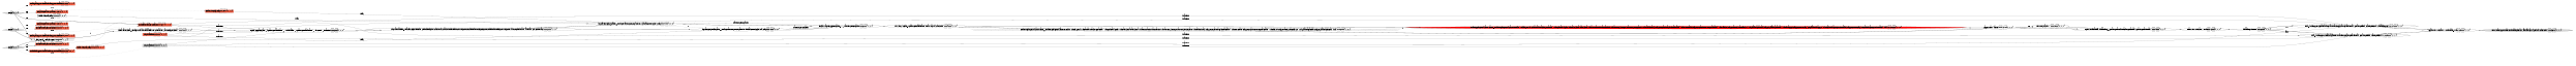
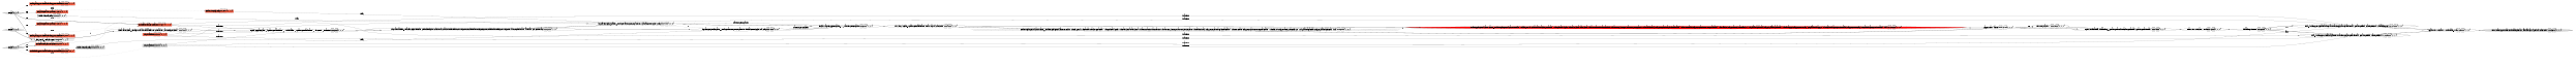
  digraph {
    rankdir=LR
    node [fillcolor=white shape=ellipse style=filled]
    edge [style=bold]
    n1 [label="Option<HoodieBaseFile> oldDataFileOpt = operation.getBaseFile(metaClient.getBasePath(),operation.getPartitionPath())@@@14@@@['1', '1', '1']"]
    n2 [label="Iterator<List<WriteStatus>> result@@@15@@@['1', '1', '1']"]
    n3 [label="oldDataFileOpt.isPresent()@@@16@@@['1', '1', '1']" shape=diamond]
    n4 [label="List<String> logFiles = operation.getDeltaFileNames().stream().map(null).collect(toList())@@@9@@@['1', '1', '1']"]
    n5 [label="HoodieMergedLogRecordScanner scanner = HoodieMergedLogRecordScanner.newBuilder().withFileSystem(fs).withBasePath(metaClient.getBasePath()).withLogFilePaths(logFiles).withReaderSchema(readerSchema).withLatestInstantTime(maxInstantTime).withMaxMemorySizeInBytes(maxMemoryPerCompaction).withReadBlocksLazily(config.getCompactionLazyBlockReadEnabled()).withReverseReader(config.getCompactionReverseLogReadEnabled()).withBufferSize(config.getMaxDFSStreamBufferSize()).withSpillableMapBasePath(config.getSpillableMapBasePath()).build()@@@10@@@['1', '0', '1']"]
    n6 [fillcolor=red label="HoodieMergedLogRecordScanner scanner = HoodieMergedLogRecordScanner.newBuilder().withFileSystem(fs).withBasePath(metaClient.getBasePath()).withLogFilePaths(logFiles).withReaderSchema(readerSchema).withLatestInstantTime(maxInstantTime).withMaxMemorySizeInBytes(maxMemoryPerCompaction).withReadBlocksLazily(config.getCompactionLazyBlockReadEnabled()).withReverseReader(config.getCompactionReverseLogReadEnabled()).withBufferSize(config.getMaxDFSStreamBufferSize()).withSpillableMapBasePath(config.getSpillableMapBasePath()).withDiskMapType(config.getCommonConfig().getSpillableDiskMapType()).withBitCaskDiskMapCompressionEnabled(config.getCommonConfig().isBitCaskDiskMapCompressionEnabled()).build()@@@10@@@['0', '1', '0']"]
    n7 [label="!scanner.iterator().hasNext()@@@11@@@['1', '1', '1']" shape=diamond]
    n8 [fillcolor=lightgray label="compact['0', '1', '0']" shape=diamond]
    n9 [label="FileSystem fs = metaClient.getFs()@@@3@@@['1', '1', '1']"]
    n10 [fillcolor=tomato label="HoodieSparkCopyOnWriteTable hoodieCopyOnWriteTable@@@2@@@['0', '1', '0']" shape=box]
    n11 [fillcolor=tomato label="CompactionOperation operation@@@2@@@['0', '1', '0']" shape=box]
    n12 [fillcolor=tomato label="HoodieTableMetaClient metaClient@@@2@@@['1', '1', '0']" shape=box]
    n13 [fillcolor=tomato label="HoodieWriteConfig config@@@2@@@['0', '1', '0']" shape=box]
    n14 [label="HoodieWriteConfig config@@@2@@@['1', '0', '0']" shape=box]
    n15 [label="Schema readerSchema = HoodieAvroUtils.addMetadataFields(new Schema.Parser().parse(config.getSchema()))@@@4@@@['1', '1', '1']"]
    n16 [label="result = hoodieCopyOnWriteTable.handleUpdate(instantTime,operation.getPartitionPath(),operation.getFileId(),scanner.getRecords(),oldDataFileOpt.get())@@@17@@@['1', '1', '1']"]
    n17 [label="result = hoodieCopyOnWriteTable.handleInsert(instantTime,operation.getPartitionPath(),operation.getFileId(),scanner.getRecords())@@@20@@@['1', '1', '1']"]
    n18 [label="LOG.info(\"Compacting base \" + operation.getDataFileName() + \" with delta files \" + operation.getDeltaFileNames() + \" for commit \" + instantTime)@@@5@@@['1', '1', '1']"]
    n19 [label="long maxMemoryPerCompaction = IOUtils.getMaxMemoryPerCompaction(new SparkTaskContextSupplier(),config)@@@7@@@['1', '1', '0']"]
    n20 [fillcolor=tomato label="String instantTime@@@2@@@['0', '1', '0']" shape=box]
    n21 [label="long maxMemoryPerCompaction = IOUtils.getMaxMemoryPerCompaction(new FlinkTaskContextSupplier(null),config)@@@7@@@['0', '0', '1']"]
    n22 [label="LOG.info(\"MaxMemoryPerCompaction => \" + maxMemoryPerCompaction)@@@8@@@['1', '1', '1']"]
    n23 [fillcolor=tomato label="HoodieFlinkCopyOnWriteTable hoodieCopyOnWriteTable@@@2@@@['0', '0', '1']" shape=box]
    n24 [label="return new ArrayList<>()@@@12@@@['1', '1', '1']"]
    n25 [fillcolor=tomato label="HoodieTableMetaClient metaClient@@@2@@@['0', '0', '1']" shape=box]
    n26 [fillcolor=lightgray label="compact['1', '0', '0']" shape=diamond]
    n27 [fillcolor=tomato label="HoodieSparkCopyOnWriteTable hoodieCopyOnWriteTable@@@2@@@['1', '0', '0']" shape=box]
    n28 [fillcolor=tomato label="CompactionOperation operation@@@2@@@['1', '0', '0']" shape=box]
-   n29 [fillcolor=tomato label="HoodieTableMetaClient metaClient@@@2@@@['1', '0', '0']" shape=box]
    n30 [label="String maxInstantTime = metaClient.getActiveTimeline().getTimelineOfActions(CollectionUtils.createSet(HoodieTimeline.COMMIT_ACTION,HoodieTimeline.ROLLBACK_ACTION,HoodieTimeline.DELTA_COMMIT_ACTION)).filterCompletedInstants().lastInstant().get().getTimestamp()@@@6@@@['1', '1', '1']"]
    n31 [fillcolor=lightgray label="compact['0', '0', '1']" shape=diamond]
    n32 [fillcolor=lightgray label="String instantTime@@@2@@@['0', '0', '1']" shape=box]
-   n33 [fillcolor=tomato label="HoodieWriteConfig config@@@2@@@['0', '0', '1']" shape=box]
+   n33 [fillcolor=lightgray label="HoodieWriteConfig config@@@2@@@['0', '0', '1']" shape=box]
    n34 [fillcolor=lightgray label="return StreamSupport.stream(resultIterable.spliterator(),false).flatMap(null).peek(null).collect(toList())@@@23@@@['1', '1', '1']"]
    n35 [label="Iterable<List<WriteStatus>> resultIterable = null@@@22@@@['1', '1', '1']"]
    n1 -> n2
    n2 -> n3
    n3 -> n16
    n3 -> n16 [label=true style=dotted]
    n3 -> n17
    n3 -> n17 [label=false style=dotted]
    n4 -> n5
    n4 -> n6
    n5 -> n6 [label=0 style=dashed]
    n5 -> n7
    n6 -> n7
    n7 -> n1
    n7 -> n24
    n7 -> n24 [label=true style=dotted]
    n8 -> n9
    n8 -> n10 [label=true style=dotted]
    n8 -> n11 [label=true style=solid]
    n8 -> n12 [label=true]
-   n8 -> n13 [label=true style=dotted]
+   n8 -> n13 [label=config style=dotted]
    n8 -> n14 [label=true style=dotted]
    n9 -> n15
    n12 -> n16 [label=instantTime style=solid]
    n12 -> n17 [label=instantTime style=solid]
    n12 -> n18 [label=instantTime style=solid]
    n13 -> n19 [label=config style=solid]
    n14 -> n19 [label=config style=solid]
    n15 -> n18
    n16 -> n35
    n17 -> n35
    n18 -> n30
    n19 -> n21 [label=0 style=dashed]
    n19 -> n22
    n19 -> n22 [label=maxMemoryPerCompaction style=solid]
    n20 -> n16 [label=instantTime style=solid]
    n20 -> n17 [label=instantTime style=solid]
    n20 -> n18 [label=instantTime style=solid]
    n21 -> n22 [label=maxMemoryPerCompaction style=solid]
    n21 -> n22
    n22 -> n4
    n24 -> n1
    n25 -> n12 [label=0 style=dashed]
    n26 -> n9
    n26 -> n12 [label=true style=dotted]
    n26 -> n14 [label=true style=dotted]
    n26 -> n27 [label=true style=dotted]
    n26 -> n28 [label=true style=dotted]
-   n26 -> n29 [label=true style=dotted]
    n30 -> n19
    n30 -> n21
    n31 -> n9
    n31 -> n23 [label=true style=dotted]
    n31 -> n25 [label=true]
    n31 -> n32 [label=true style=dotted]
    n31 -> n33 [label=true style=dotted]
    n32 -> n16 [label=instantTime style=solid]
    n32 -> n17 [label=instantTime style=solid]
    n32 -> n18 [label=instantTime style=solid]
    n33 -> n21 [label=config style=solid]
    n35 -> n34
  }
